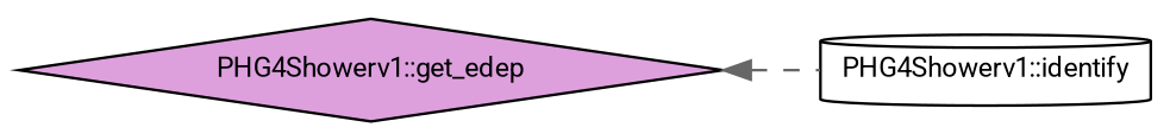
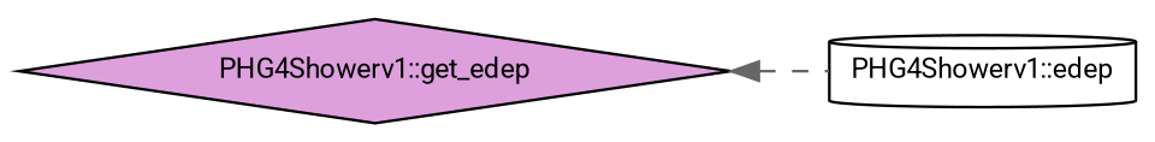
  digraph {
    rankdir=LR
    fontname=Roboto
    node [color=black fontname=Roboto fontsize=10 style=filled]
    n1 [fillcolor=plum fontcolor=black height=0.2 label="PHG4Showerv1::get_edep" shape=diamond width=0.4]
-   n2 [height=0.2 label="PHG4Showerv1::identify" shape=cylinder width=0.4 fillcolor=white]
+   n2 [height=0.2 label="PHG4Showerv1::edep" shape=cylinder width=0.4 fillcolor=white]
    n1 -> n2 [color=gray40 dir=back fontname=Roboto fontsize=10 labelfontname=FreeSans labelfontsize=10 style=dashed]
  }
